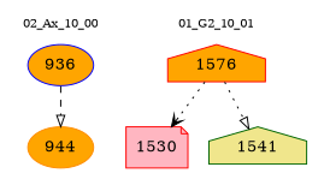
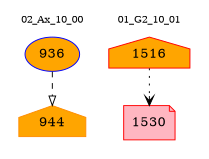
  digraph {
    node [color=red fillcolor=orange shape=ellipse style=filled]
    edge [arrowhead=onormal color=black style=dotted]
    n1 [color=blue label=936]
-   n2 [color=darkorange label=944]
-   n3 [label=1576 shape=house]
+   n2 [color=darkorange label=944 shape=house]
+   n3 [label=1516 shape=house]
    n4 [fillcolor=lightpink label=1530 shape=note]
-   n5 [color=darkgreen fillcolor=khaki label=1541 shape=house]
    subgraph cluster_1 {
      color=white
      fontsize=10
      label="02_Ax_10_00"
      n1
      n2
    }
    subgraph cluster_2 {
      color=white
      fontsize=10
      label="01_G2_10_01"
      n3
      n4
-     n5
    }
    n1 -> n2 [style=dashed]
    n3 -> n4 [arrowhead=vee]
-   n3 -> n5
  }
